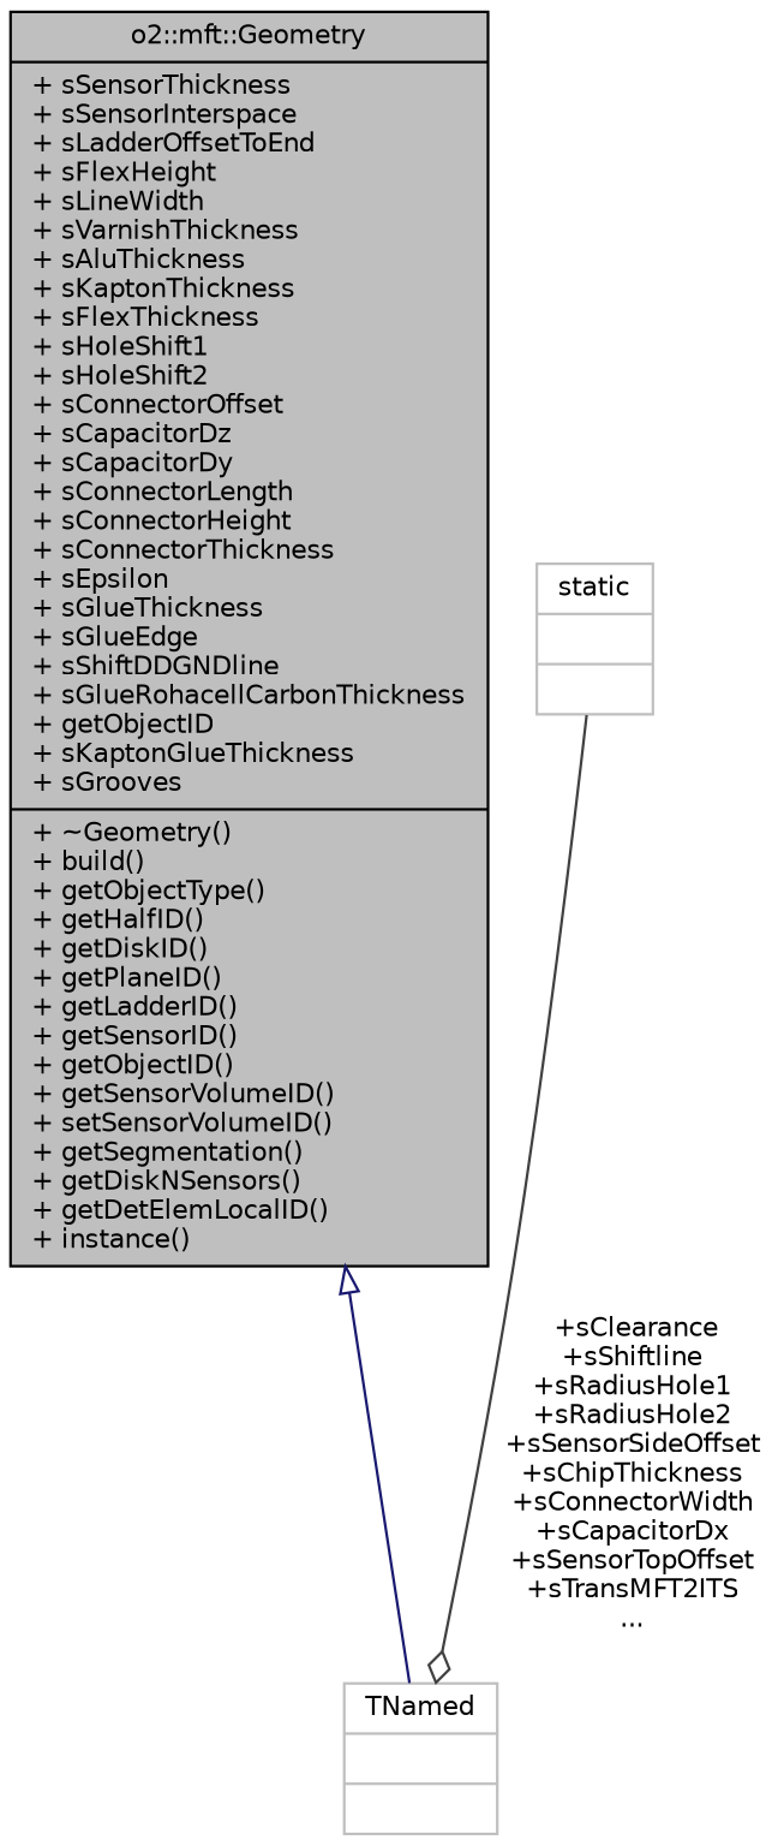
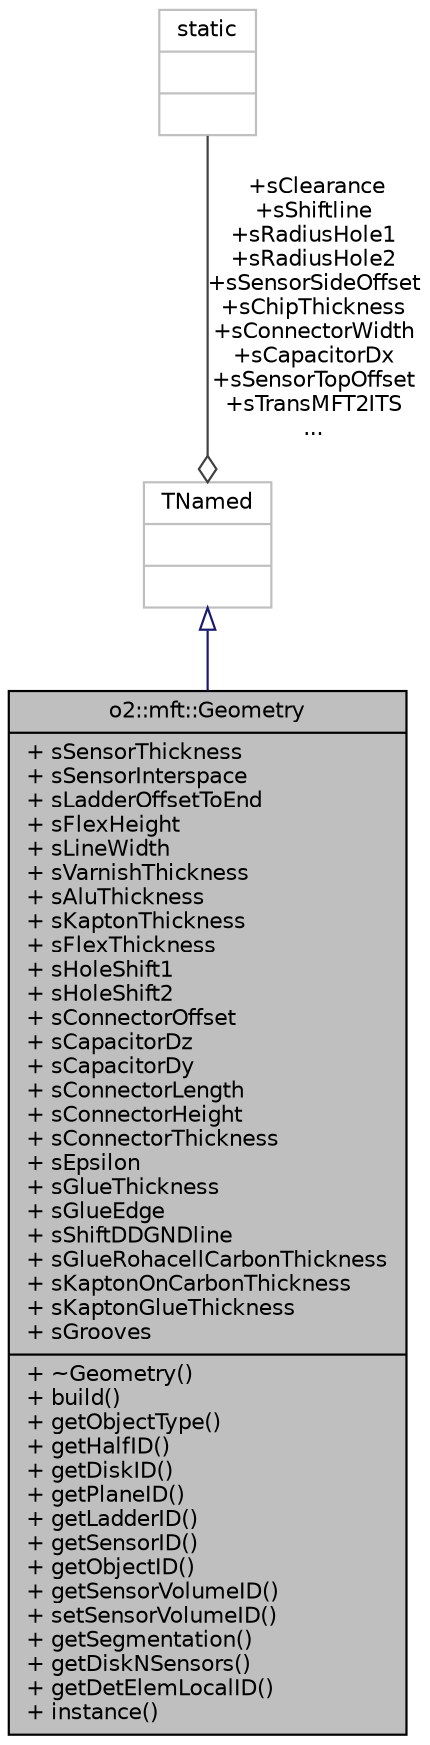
  digraph {
    node [color=grey75 fontname=Helvetica fontsize=10 shape=record]
    edge [fontname=Helvetica fontsize=10 labelfontname=Helvetica labelfontsize=10 style=solid]
-   n1 [color=black fillcolor=grey75 fontcolor=black height=0.2 label="{o2::mft::Geometry\n|+ sSensorThickness\l+ sSensorInterspace\l+ sLadderOffsetToEnd\l+ sFlexHeight\l+ sLineWidth\l+ sVarnishThickness\l+ sAluThickness\l+ sKaptonThickness\l+ sFlexThickness\l+ sHoleShift1\l+ sHoleShift2\l+ sConnectorOffset\l+ sCapacitorDz\l+ sCapacitorDy\l+ sConnectorLength\l+ sConnectorHeight\l+ sConnectorThickness\l+ sEpsilon\l+ sGlueThickness\l+ sGlueEdge\l+ sShiftDDGNDline\l+ sGlueRohacellCarbonThickness\l+ getObjectID\l+ sKaptonGlueThickness\l+ sGrooves\l|+ ~Geometry()\l+ build()\l+ getObjectType()\l+ getHalfID()\l+ getDiskID()\l+ getPlaneID()\l+ getLadderID()\l+ getSensorID()\l+ getObjectID()\l+ getSensorVolumeID()\l+ setSensorVolumeID()\l+ getSegmentation()\l+ getDiskNSensors()\l+ getDetElemLocalID()\l+ instance()\l}" style=filled width=0.4]
+   n1 [color=black fillcolor=grey75 fontcolor=black height=0.2 label="{o2::mft::Geometry\n|+ sSensorThickness\l+ sSensorInterspace\l+ sLadderOffsetToEnd\l+ sFlexHeight\l+ sLineWidth\l+ sVarnishThickness\l+ sAluThickness\l+ sKaptonThickness\l+ sFlexThickness\l+ sHoleShift1\l+ sHoleShift2\l+ sConnectorOffset\l+ sCapacitorDz\l+ sCapacitorDy\l+ sConnectorLength\l+ sConnectorHeight\l+ sConnectorThickness\l+ sEpsilon\l+ sGlueThickness\l+ sGlueEdge\l+ sShiftDDGNDline\l+ sGlueRohacellCarbonThickness\l+ sKaptonOnCarbonThickness\l+ sKaptonGlueThickness\l+ sGrooves\l|+ ~Geometry()\l+ build()\l+ getObjectType()\l+ getHalfID()\l+ getDiskID()\l+ getPlaneID()\l+ getLadderID()\l+ getSensorID()\l+ getObjectID()\l+ getSensorVolumeID()\l+ setSensorVolumeID()\l+ getSegmentation()\l+ getDiskNSensors()\l+ getDetElemLocalID()\l+ instance()\l}" style=filled width=0.4]
    n2 [height=0.2 label="{TNamed\n||}" width=0.4]
    n3 [height=0.2 label="{static\n||}" width=0.4]
-   n1 -> n2 [arrowtail=onormal color=midnightblue dir=back]
+   n2 -> n1 [arrowtail=onormal color=midnightblue dir=back]
    n3 -> n2 [arrowhead=odiamond color=grey25 label=" +sClearance\n+sShiftline\n+sRadiusHole1\n+sRadiusHole2\n+sSensorSideOffset\n+sChipThickness\n+sConnectorWidth\n+sCapacitorDx\n+sSensorTopOffset\n+sTransMFT2ITS\n..."]
  }
